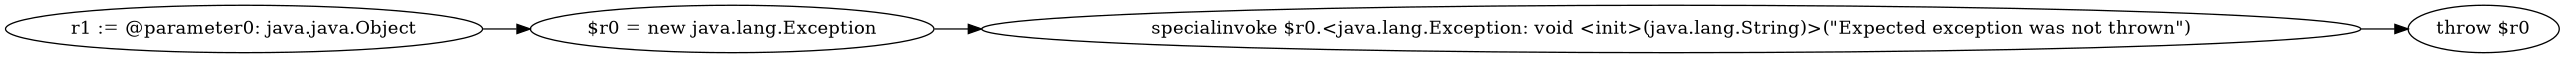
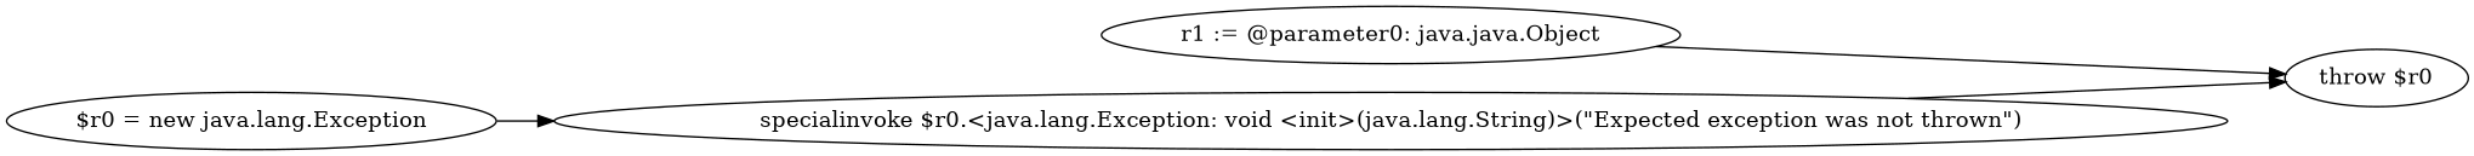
  digraph {
    rankdir=LR
    n1 [label="r1 := @parameter0: java.java.Object"]
    "$r0 = new java.lang.Exception"
    "specialinvoke $r0.<java.lang.Exception: void <init>(java.lang.String)>(\"Expected exception was not thrown\")"
    "throw $r0"
-   n1 -> "$r0 = new java.lang.Exception"
+   n1 -> "throw $r0"
    "$r0 = new java.lang.Exception" -> "specialinvoke $r0.<java.lang.Exception: void <init>(java.lang.String)>(\"Expected exception was not thrown\")"
    "specialinvoke $r0.<java.lang.Exception: void <init>(java.lang.String)>(\"Expected exception was not thrown\")" -> "throw $r0"
  }
